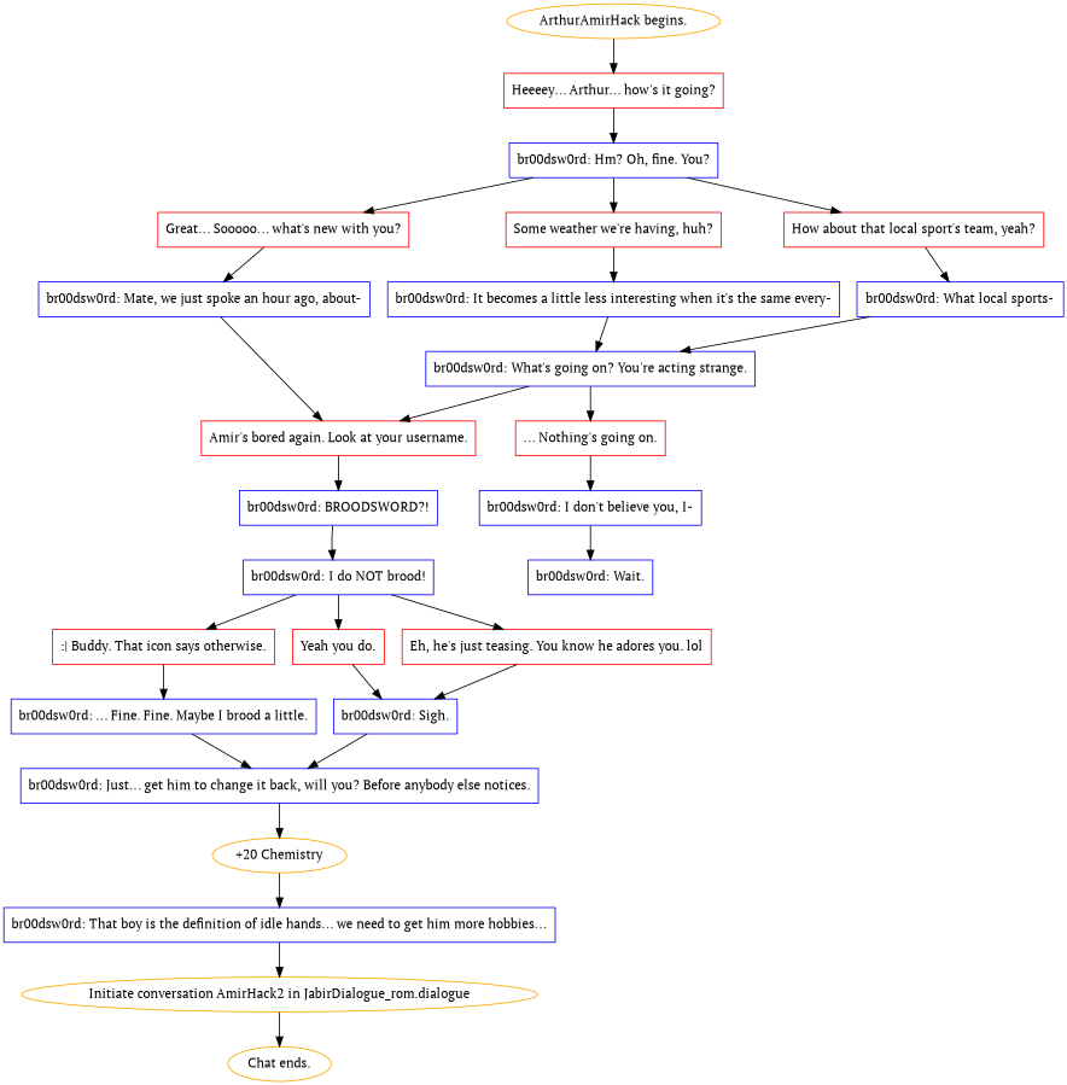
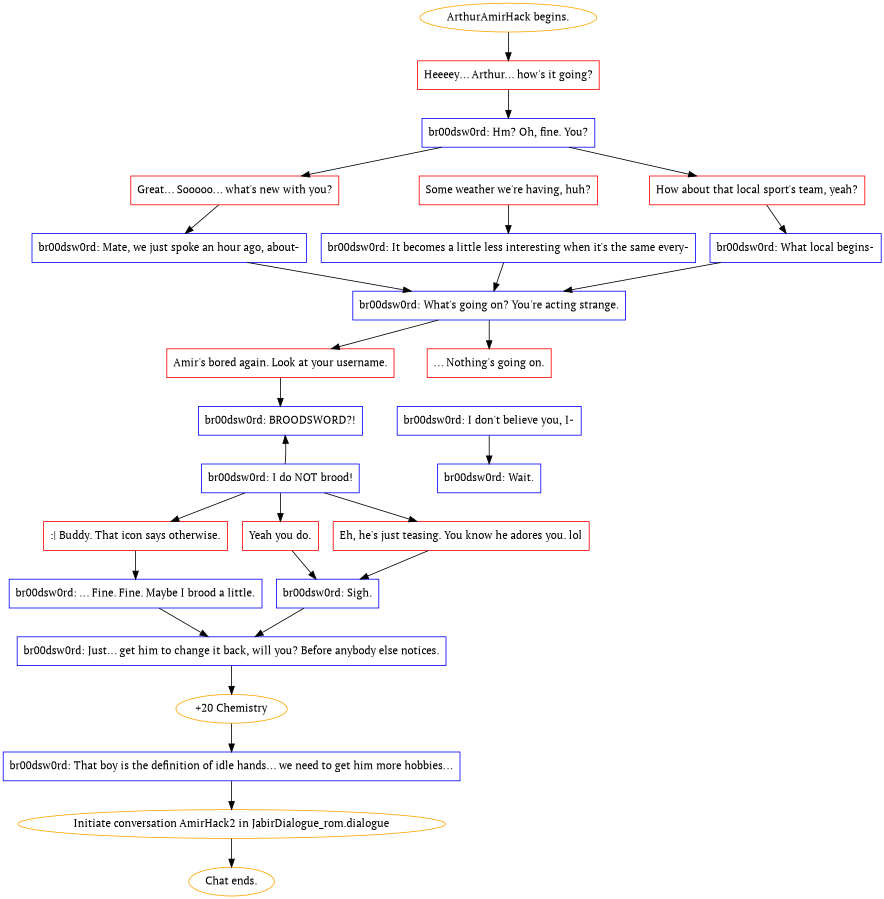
  digraph {
    fontname="PT Serif"
    node [color=blue fontname="PT Serif" shape=box]
    edge [fontname="PT Serif"]
    "ArthurAmirHack begins." [color=orange shape=""]
    n2 [color=red label="Heeeey... Arthur... how's it going?"]
    n3 [label="br00dsw0rd: Hm? Oh, fine. You?"]
    n4 [color=red label="Great... Sooooo... what's new with you?"]
    n5 [color=red label="Some weather we're having, huh?"]
    n6 [color=red label="How about that local sport's team, yeah?"]
    n7 [label="br00dsw0rd: Mate, we just spoke an hour ago, about-"]
    n8 [label="br00dsw0rd: It becomes a little less interesting when it's the same every-"]
-   n9 [label="br00dsw0rd: What local sports-"]
+   n9 [label="br00dsw0rd: What local begins-"]
    n10 [label="br00dsw0rd: What's going on? You're acting strange."]
    n11 [color=red label="... Nothing's going on."]
    n12 [color=red label="Amir's bored again. Look at your username."]
    n13 [label="br00dsw0rd: I don't believe you, I-"]
    n14 [label="br00dsw0rd: BROODSWORD?!"]
    n15 [label="br00dsw0rd: Wait."]
    n16 [label="br00dsw0rd: I do NOT brood!"]
    n17 [color=red label=":| Buddy. That icon says otherwise."]
    n18 [color=red label="Yeah you do."]
    n19 [color=red label="Eh, he's just teasing. You know he adores you. lol"]
    n20 [label="br00dsw0rd: ... Fine. Fine. Maybe I brood a little."]
    n21 [label="br00dsw0rd: Sigh."]
    n22 [label="br00dsw0rd: Just... get him to change it back, will you? Before anybody else notices."]
    n23 [color=orange label="+20 Chemistry" shape=""]
    n24 [label="br00dsw0rd: That boy is the definition of idle hands... we need to get him more hobbies..."]
    n25 [color=orange label="Initiate conversation AmirHack2 in JabirDialogue_rom.dialogue" shape=""]
    "Chat ends." [color=orange shape=""]
    "ArthurAmirHack begins." -> n2
    n2 -> n3
    n3 -> n4
-   n3 -> n5
    n3 -> n6
    n4 -> n7
    n5 -> n8
    n6 -> n9
-   n7 -> n12
+   n7 -> n10
    n8 -> n10
    n9 -> n10
    n10 -> n11
    n10 -> n12
-   n11 -> n13
    n12 -> n14
    n13 -> n15
-   n14 -> n16
+   n16 -> n14
    n16 -> n17
    n16 -> n18
    n16 -> n19
    n17 -> n20
    n18 -> n21
    n19 -> n21
    n20 -> n22
    n21 -> n22
    n22 -> n23
    n23 -> n24
    n24 -> n25
    n25 -> "Chat ends."
  }
